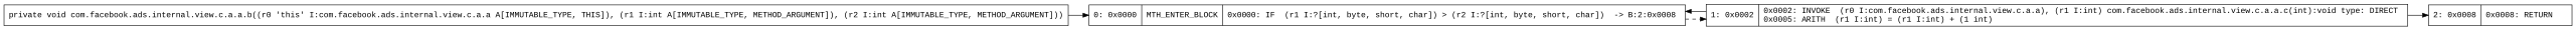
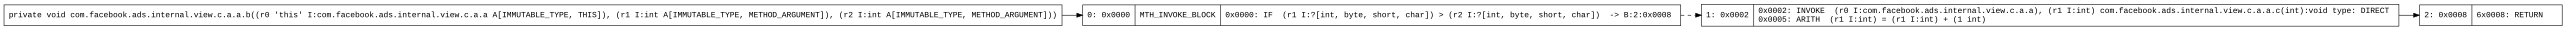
  digraph {
    fontname="Liberation Mono"
    rankdir=LR
    node [fontname="Liberation Mono" shape=record]
    edge [fontname="Liberation Mono"]
-   n1 [label="{0\:\ 0x0000|MTH_ENTER_BLOCK\l|0x0000: IF  (r1 I:?[int, byte, short, char]) \> (r2 I:?[int, byte, short, char])  \-\> B:2:0x0008 \l}"]
+   n1 [label="{0\:\ 0x0000|MTH_INVOKE_BLOCK\l|0x0000: IF  (r1 I:?[int, byte, short, char]) \> (r2 I:?[int, byte, short, char])  \-\> B:2:0x0008 \l}"]
    n2 [label="{1\:\ 0x0002|0x0002: INVOKE  (r0 I:com.facebook.ads.internal.view.c.a.a), (r1 I:int) com.facebook.ads.internal.view.c.a.a.c(int):void type: DIRECT \l0x0005: ARITH  (r1 I:int) = (r1 I:int) + (1 int) \l}"]
-   n3 [label="{2\:\ 0x0008|0x0008: RETURN   \l}"]
+   n3 [label="{2\:\ 0x0008|6x0008: RETURN   \l}"]
    n4 [label="{private void com.facebook.ads.internal.view.c.a.a.b((r0 'this' I:com.facebook.ads.internal.view.c.a.a A[IMMUTABLE_TYPE, THIS]), (r1 I:int A[IMMUTABLE_TYPE, METHOD_ARGUMENT]), (r2 I:int A[IMMUTABLE_TYPE, METHOD_ARGUMENT])) }"]
    n1 -> n2 [style=dashed]
-   n2 -> n1
    n2 -> n3
    n4 -> n1
  }
